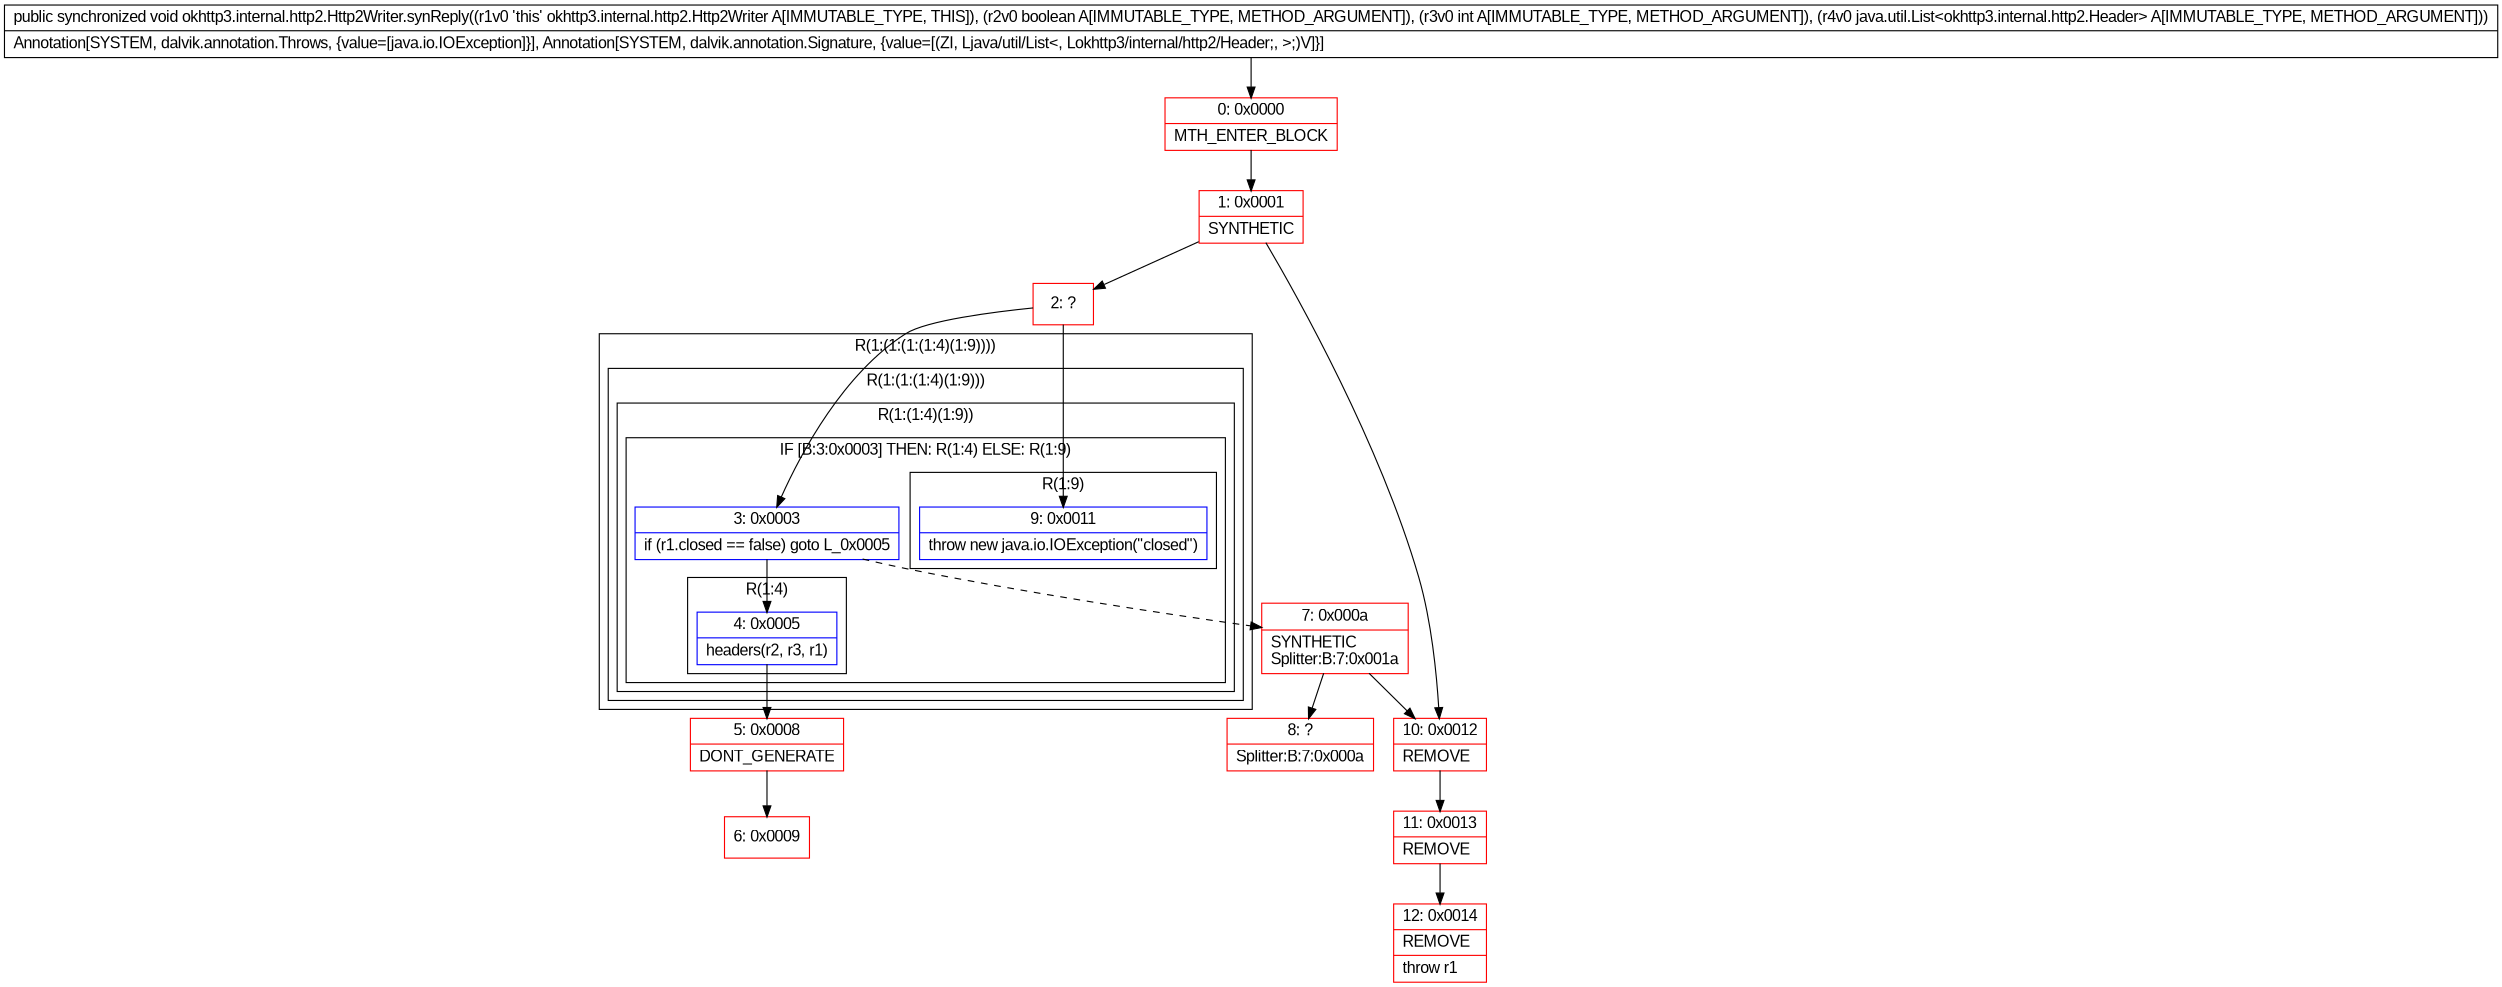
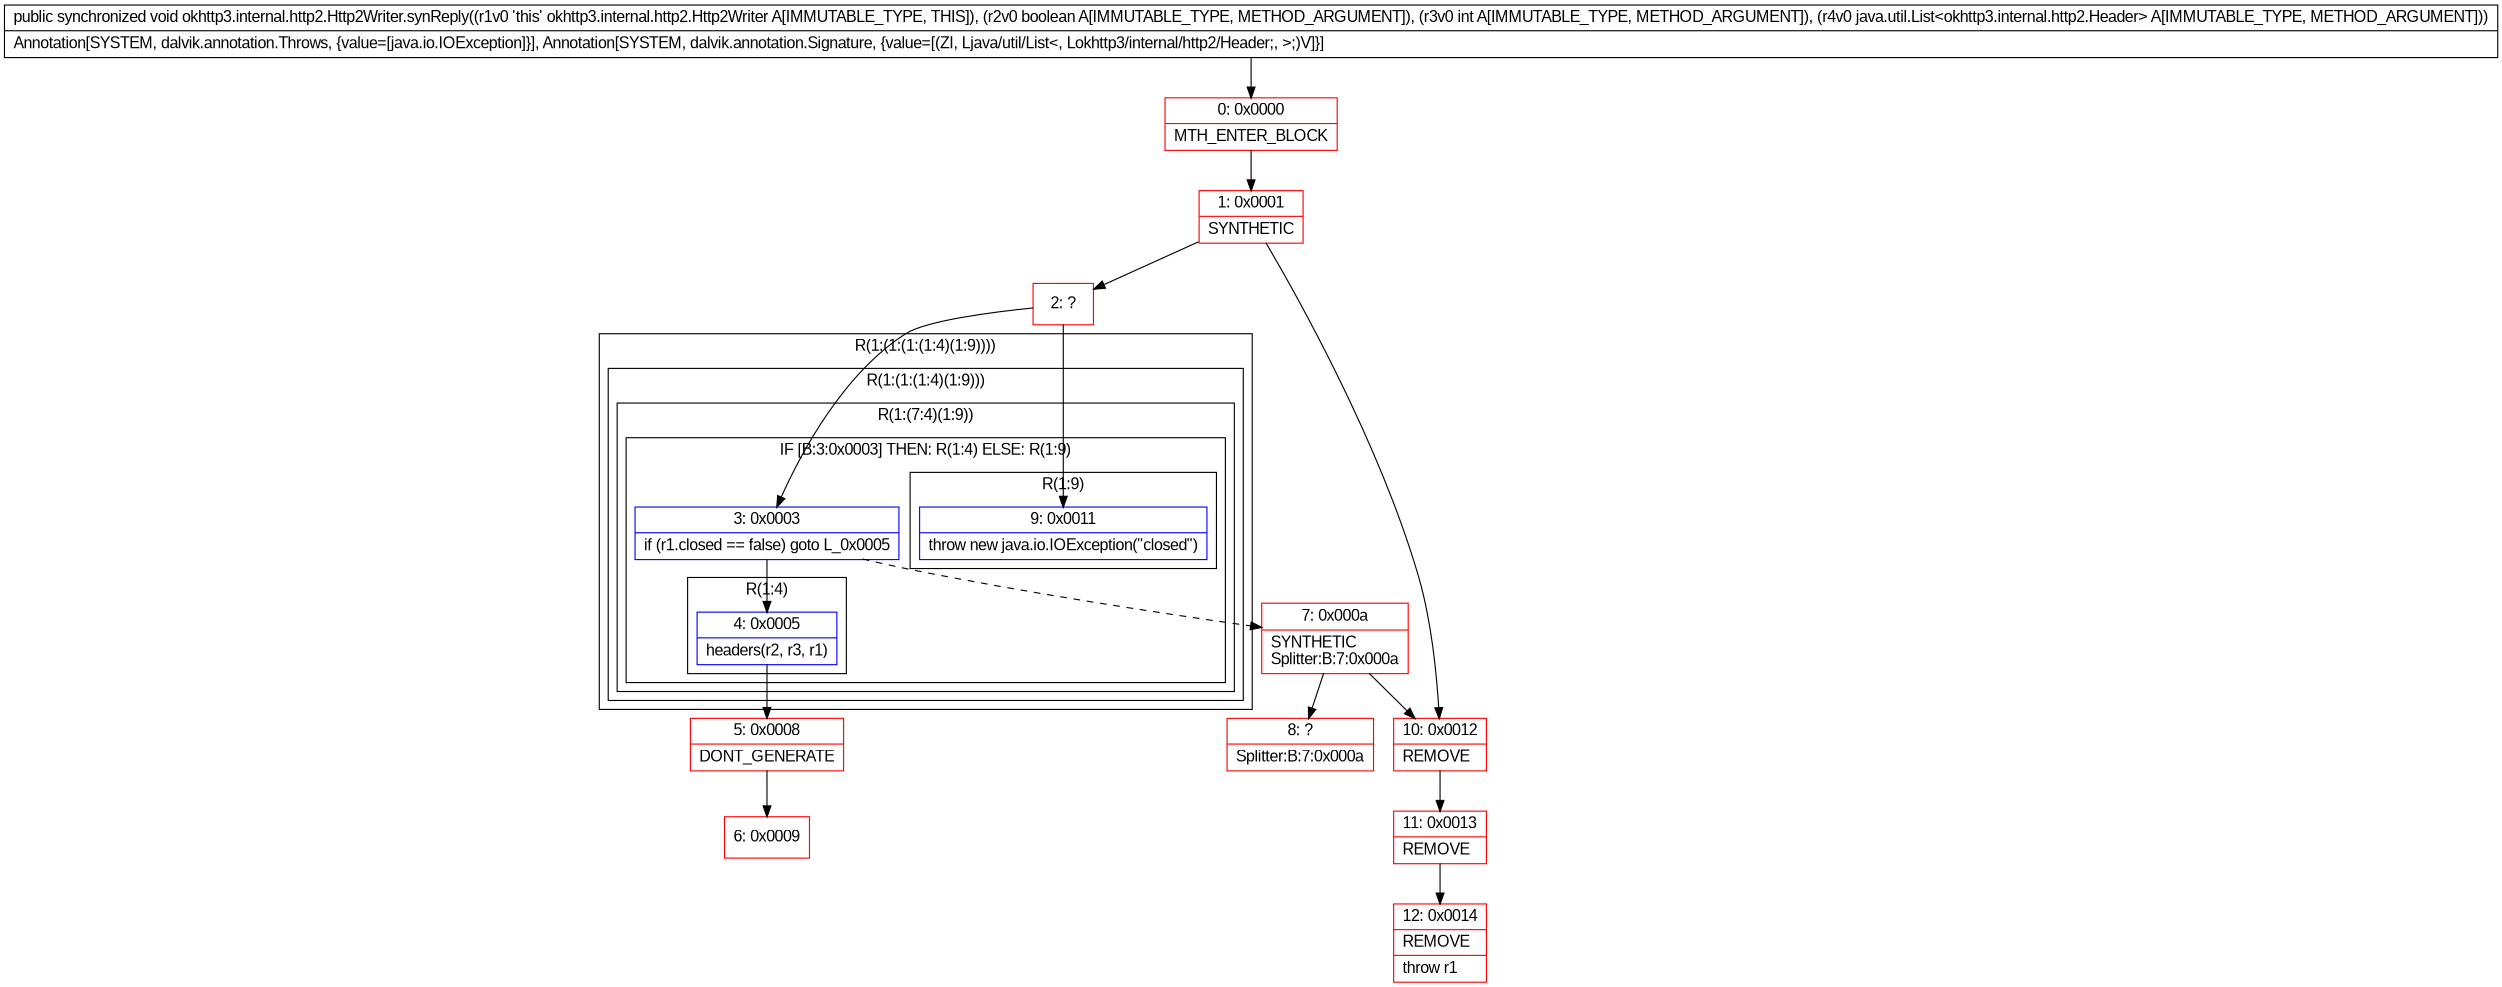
  digraph {
    fontname="Liberation Sans"
    node [color=red fontname="Liberation Sans" shape=record]
    edge [fontname="Liberation Sans"]
    n1 [color=blue label="{4\:\ 0x0005|headers(r2, r3, r1)\l}"]
    n2 [color=blue label="{9\:\ 0x0011|throw new java.io.IOException(\"closed\")\l}"]
    n3 [color=blue label="{3\:\ 0x0003|if (r1.closed == false) goto L_0x0005\l}"]
    n4 [label="{5\:\ 0x0008|DONT_GENERATE\l}"]
-   n5 [label="{7\:\ 0x000a|SYNTHETIC\lSplitter:B:7:0x001a\l}"]
+   n5 [label="{7\:\ 0x000a|SYNTHETIC\lSplitter:B:7:0x000a\l}"]
    n6 [label="{10\:\ 0x0012|REMOVE\l}"]
    n7 [label="{8\:\ ?|Splitter:B:7:0x000a\l}"]
    n8 [label="{6\:\ 0x0009}"]
    n9 [label="{0\:\ 0x0000|MTH_ENTER_BLOCK\l}"]
    n10 [label="{1\:\ 0x0001|SYNTHETIC\l}"]
    n11 [label="{2\:\ ?}"]
    n12 [label="{11\:\ 0x0013|REMOVE\l}"]
    n13 [label="{12\:\ 0x0014|REMOVE\l|throw r1\l}"]
    n14 [label="{public synchronized void okhttp3.internal.http2.Http2Writer.synReply((r1v0 'this' okhttp3.internal.http2.Http2Writer A[IMMUTABLE_TYPE, THIS]), (r2v0 boolean A[IMMUTABLE_TYPE, METHOD_ARGUMENT]), (r3v0 int A[IMMUTABLE_TYPE, METHOD_ARGUMENT]), (r4v0 java.util.List\<okhttp3.internal.http2.Header\> A[IMMUTABLE_TYPE, METHOD_ARGUMENT]))  | Annotation[SYSTEM, dalvik.annotation.Throws, \{value=[java.io.IOException]\}], Annotation[SYSTEM, dalvik.annotation.Signature, \{value=[(ZI, Ljava\/util\/List\<, Lokhttp3\/internal\/http2\/Header;, \>;)V]\}]\l}" color=""]
    subgraph cluster_1 {
      label="R(1:(1:(1:(1:4)(1:9))))"
      subgraph cluster_2 {
        label="R(1:(1:(1:4)(1:9)))"
        subgraph cluster_3 {
-         label="R(1:(1:4)(1:9))"
+         label="R(1:(7:4)(1:9))"
          subgraph cluster_4 {
            label="IF [B:3:0x0003] THEN: R(1:4) ELSE: R(1:9)"
            n3
            subgraph cluster_5 {
              label="R(1:4)"
              n1
            }
            subgraph cluster_6 {
              label="R(1:9)"
              n2
            }
          }
        }
      }
    }
    n1 -> n4
    n3 -> n1
    n3 -> n5 [style=dashed]
    n4 -> n8
    n5 -> n6
    n5 -> n7
    n6 -> n12
    n9 -> n10
    n10 -> n6
    n10 -> n11
    n11 -> n2
    n11 -> n3
    n12 -> n13
    n14 -> n9
  }
